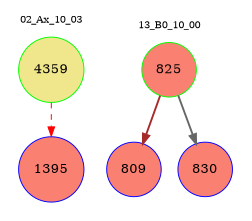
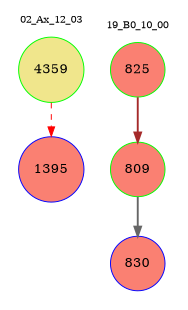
  digraph {
    node [color=green fillcolor=salmon shape=circle style=filled]
    edge [style=bold]
    n1 [fillcolor=khaki label=4359]
    n2 [color=blue label=1395]
    n3 [label=825]
-   n4 [color=blue label=809]
+   n4 [label=809]
    n5 [color=blue label=830]
    subgraph cluster_1 {
      color=white
      fontsize=10
-     label="02_Ax_10_03"
+     label="02_Ax_12_03"
      n1
      n2
    }
    subgraph cluster_2 {
      color=white
      fontsize=10
-     label="13_B0_10_00"
+     label="19_B0_10_00"
      n3
      n4
      n5
    }
    n1 -> n2 [color=red style=dashed]
    n3 -> n4 [color=brown]
-   n3 -> n5 [color=gray40]
+   n4 -> n5 [color=gray40]
  }
